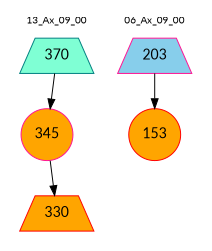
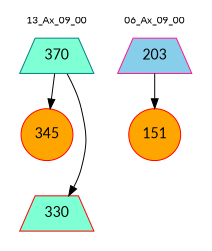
  digraph {
    fontname=Lato
    node [color=deeppink fillcolor=orange fontname=Lato shape=trapezium style=filled]
    edge [color=black fontname=Lato]
-   n1 [label=345 shape=circle]
-   n2 [color=red label=330]
+   n1 [color=red label=345 shape=circle]
+   n2 [color=red fillcolor=aquamarine label=330]
    n3 [color=teal fillcolor=aquamarine label=370]
    n4 [fillcolor=skyblue label=203]
-   n5 [color=red label=153 shape=circle]
+   n5 [color=red label=151 shape=circle]
    subgraph cluster_1 {
      color=white
      fontsize=10
      label="13_Ax_09_00"
      n1
      n2
      n3
    }
    subgraph cluster_2 {
      color=white
      fontsize=10
      label="06_Ax_09_00"
      n4
      n5
    }
-   n1 -> n2
+   n3 -> n2
    n3 -> n1
    n4 -> n5
  }
